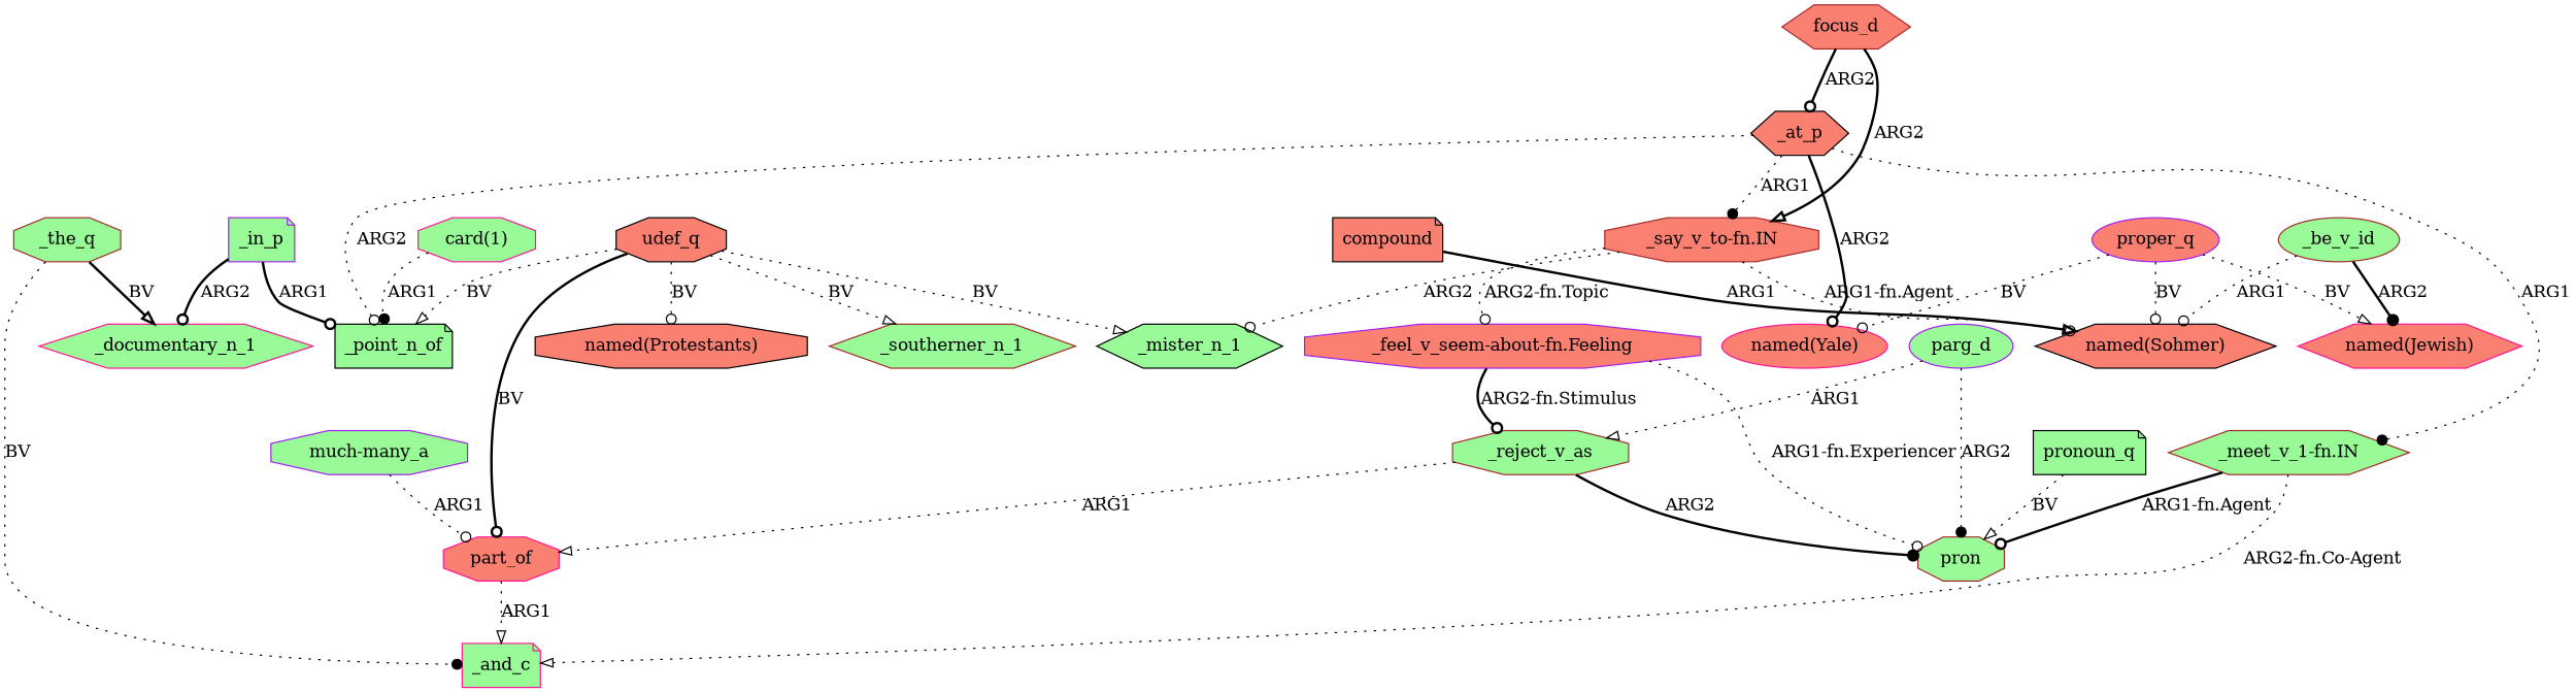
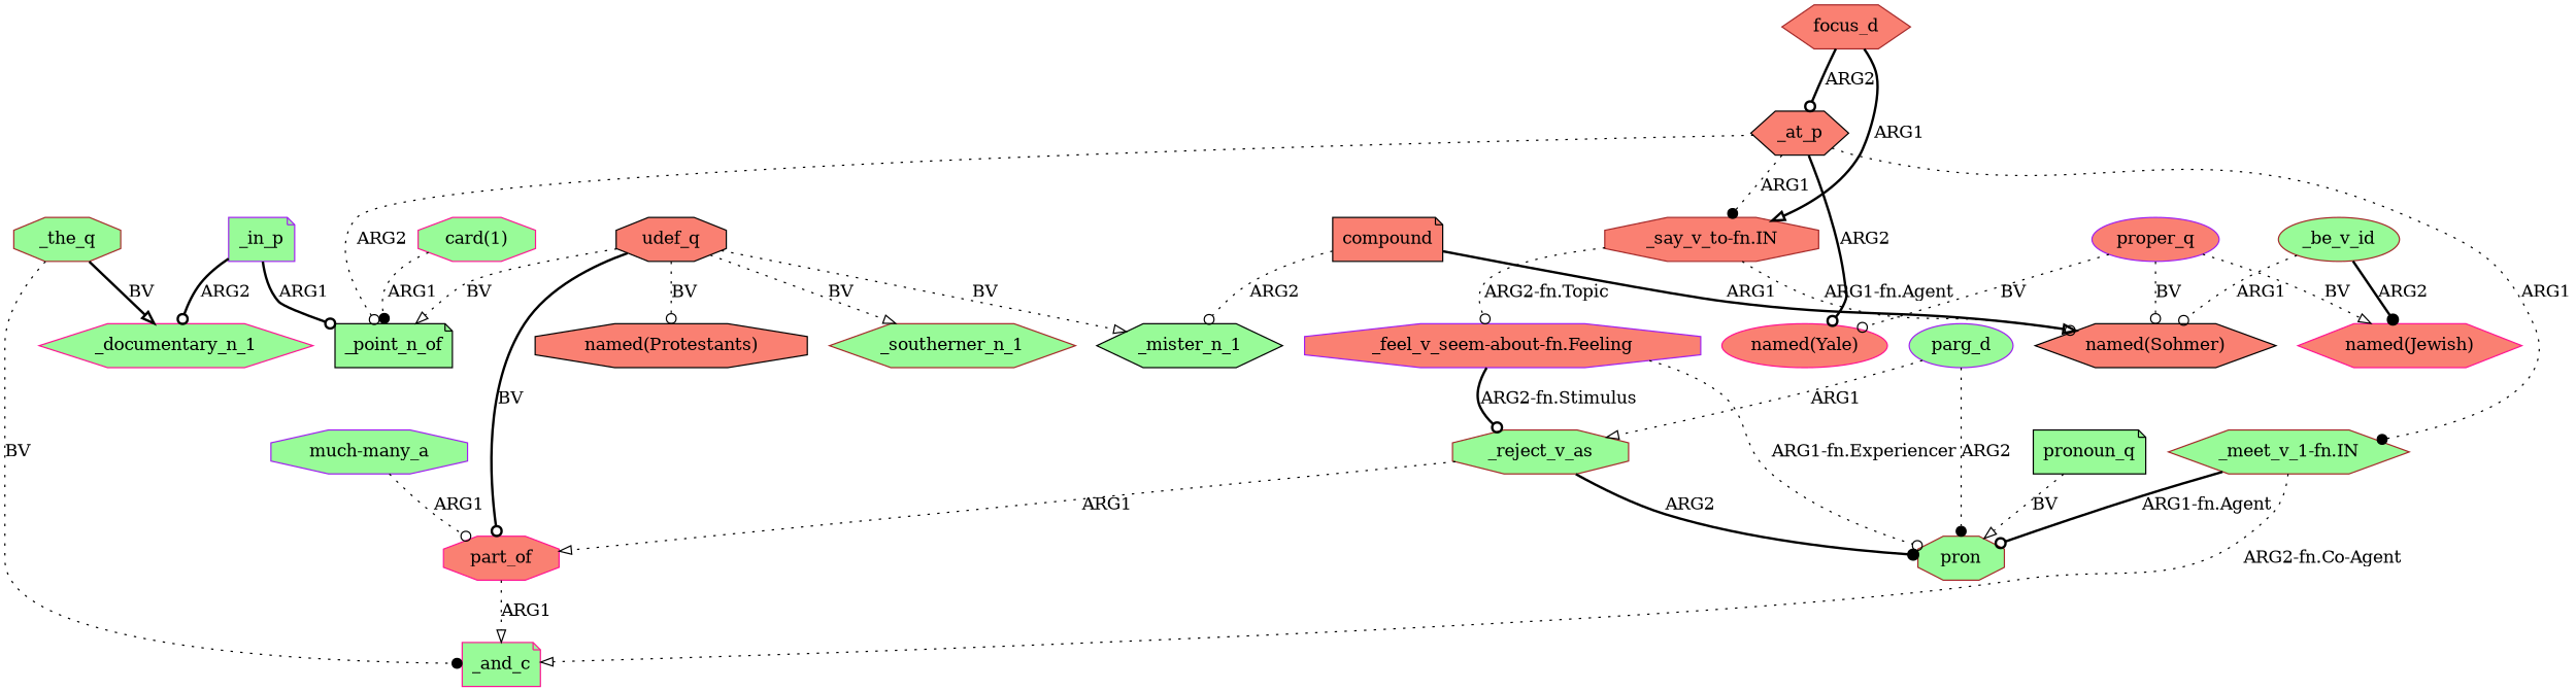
  digraph {
    fontname="DejaVu Serif"
    node [color=brown fillcolor=palegreen fontname="DejaVu Serif" shape=octagon style=filled]
    edge [arrowhead=odot fontname="DejaVu Serif" style=dotted]
    _the_q
    _and_c [color=deeppink shape=note]
    _documentary_n_1 [color=deeppink shape=hexagon]
    _reject_v_as
    pron
    part_of [color=deeppink fillcolor=salmon]
    proper_q [color=purple fillcolor=salmon shape=ellipse]
    "named(Yale)" [color=deeppink fillcolor=salmon shape=ellipse]
    "named(Sohmer)" [color=black fillcolor=salmon shape=hexagon]
    "named(Jewish)" [color=deeppink fillcolor=salmon shape=hexagon]
    _at_p [color=black fillcolor=salmon shape=hexagon]
    "_meet_v_1-fn.IN" [shape=hexagon]
    _point_n_of [color=black shape=note]
    "_say_v_to-fn.IN" [fillcolor=salmon]
    "_feel_v_seem-about-fn.Feeling" [color=purple fillcolor=salmon]
    udef_q [color=black fillcolor=salmon]
    _mister_n_1 [color=black shape=hexagon]
    "named(Protestants)" [color=black fillcolor=salmon]
    _southerner_n_1 [shape=hexagon]
    _in_p [color=purple shape=note]
    "much-many_a" [color=purple]
    compound [color=black fillcolor=salmon shape=note]
    _be_v_id [shape=ellipse]
    focus_d [fillcolor=salmon shape=hexagon]
    parg_d [color=purple shape=ellipse]
    pronoun_q [color=black shape=note]
    "card(1)" [color=deeppink]
    _the_q -> _and_c [arrowhead=dot label=BV]
    _the_q -> _documentary_n_1 [arrowhead=onormal label=BV style=bold]
    _reject_v_as -> pron [arrowhead=dot label=ARG2 style=bold]
    _reject_v_as -> part_of [arrowhead=onormal label=ARG1]
    part_of -> _and_c [arrowhead=onormal label=ARG1]
    proper_q -> "named(Yale)" [label=BV]
    proper_q -> "named(Sohmer)" [label=BV]
    proper_q -> "named(Jewish)" [arrowhead=onormal label=BV]
    _at_p -> "named(Yale)" [label=ARG2 style=bold]
    _at_p -> "_meet_v_1-fn.IN" [arrowhead=dot label=ARG1]
    _at_p -> _point_n_of [label=ARG2]
    _at_p -> "_say_v_to-fn.IN" [arrowhead=dot label=ARG1]
    "_meet_v_1-fn.IN" -> _and_c [arrowhead=onormal label="ARG2-fn.Co-Agent"]
    "_meet_v_1-fn.IN" -> pron [label="ARG1-fn.Agent" style=bold]
    "_say_v_to-fn.IN" -> "named(Sohmer)" [label="ARG1-fn.Agent"]
    "_say_v_to-fn.IN" -> "_feel_v_seem-about-fn.Feeling" [label="ARG2-fn.Topic"]
    "_feel_v_seem-about-fn.Feeling" -> _reject_v_as [label="ARG2-fn.Stimulus" style=bold]
    "_feel_v_seem-about-fn.Feeling" -> pron [label="ARG1-fn.Experiencer"]
    udef_q -> part_of [label=BV style=bold]
    udef_q -> _point_n_of [arrowhead=onormal label=BV]
    udef_q -> _mister_n_1 [arrowhead=onormal label=BV]
    udef_q -> "named(Protestants)" [label=BV]
    udef_q -> _southerner_n_1 [arrowhead=onormal label=BV]
    _in_p -> _documentary_n_1 [label=ARG2 style=bold]
    _in_p -> _point_n_of [label=ARG1 style=bold]
    "much-many_a" -> part_of [label=ARG1]
    compound -> "named(Sohmer)" [arrowhead=onormal label=ARG1 style=bold]
-   "_say_v_to-fn.IN" -> _mister_n_1 [label=ARG2]
+   compound -> _mister_n_1 [label=ARG2]
    _be_v_id -> "named(Sohmer)" [label=ARG1]
    _be_v_id -> "named(Jewish)" [arrowhead=dot label=ARG2 style=bold]
    focus_d -> _at_p [label=ARG2 style=bold]
-   focus_d -> "_say_v_to-fn.IN" [arrowhead=onormal label=ARG2 style=bold]
+   focus_d -> "_say_v_to-fn.IN" [arrowhead=onormal label=ARG1 style=bold]
    parg_d -> _reject_v_as [arrowhead=onormal label=ARG1]
    parg_d -> pron [arrowhead=dot label=ARG2]
    pronoun_q -> pron [arrowhead=onormal label=BV]
    "card(1)" -> _point_n_of [arrowhead=dot label=ARG1]
  }
